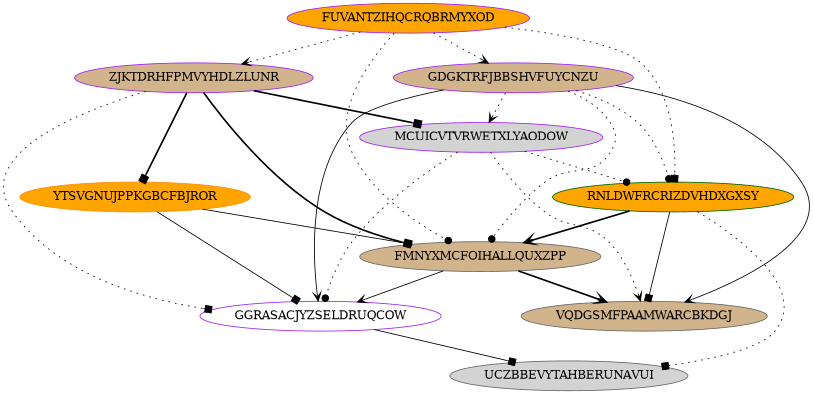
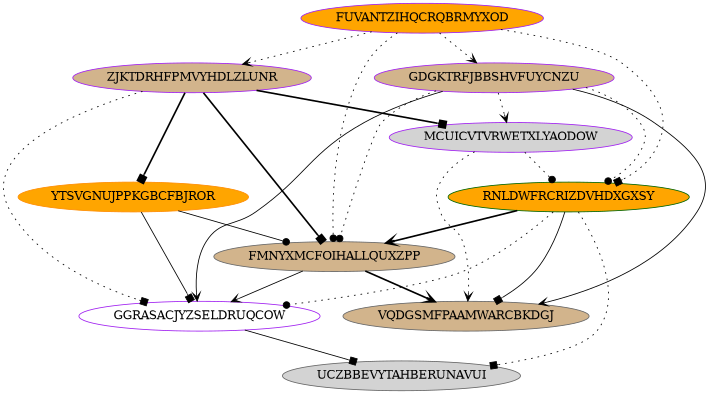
  digraph {
    node [Weight=18 color=purple fillcolor=tan style=filled]
    edge [Weight=12 arrowhead=vee style=dotted]
    FUVANTZIHQCRQBRMYXOD [Weight=12 fillcolor=orange]
    ZJKTDRHFPMVYHDLZLUNR [Weight=13]
    GDGKTRFJBBSHVFUYCNZU [Weight=19]
    RNLDWFRCRIZDVHDXGXSY [color=darkgreen fillcolor=orange]
    FMNYXMCFOIHALLQUXZPP [Weight=10 color=gray40]
    MCUICVTVRWETXLYAODOW [Weight=16 fillcolor=lightgrey]
    YTSVGNUJPPKGBCFBJROR [color=darkorange fillcolor=orange]
    GGRASACJYZSELDRUQCOW [Weight=13 fillcolor=white]
    VQDGSMFPAAMWARCBKDGJ [color=gray40]
    UCZBBEVYTAHBERUNAVUI [Weight=16 color=gray40 fillcolor=lightgrey]
    FUVANTZIHQCRQBRMYXOD -> ZJKTDRHFPMVYHDLZLUNR [Weight=20]
    FUVANTZIHQCRQBRMYXOD -> GDGKTRFJBBSHVFUYCNZU
    FUVANTZIHQCRQBRMYXOD -> RNLDWFRCRIZDVHDXGXSY [Weight=10 arrowhead=box]
    FUVANTZIHQCRQBRMYXOD -> FMNYXMCFOIHALLQUXZPP [Weight=20 arrowhead=dot]
    ZJKTDRHFPMVYHDLZLUNR -> FMNYXMCFOIHALLQUXZPP [Weight=14 arrowhead=box style=bold]
    ZJKTDRHFPMVYHDLZLUNR -> MCUICVTVRWETXLYAODOW [Weight=17 arrowhead=box style=bold]
    ZJKTDRHFPMVYHDLZLUNR -> YTSVGNUJPPKGBCFBJROR [Weight=19 arrowhead=box style=bold]
    ZJKTDRHFPMVYHDLZLUNR -> GGRASACJYZSELDRUQCOW [Weight=10 arrowhead=box]
    GDGKTRFJBBSHVFUYCNZU -> RNLDWFRCRIZDVHDXGXSY [Weight=19 arrowhead=dot]
    GDGKTRFJBBSHVFUYCNZU -> FMNYXMCFOIHALLQUXZPP [Weight=18 arrowhead=dot]
    GDGKTRFJBBSHVFUYCNZU -> MCUICVTVRWETXLYAODOW [Weight=11]
    GDGKTRFJBBSHVFUYCNZU -> GGRASACJYZSELDRUQCOW [Weight=18 style=solid]
    GDGKTRFJBBSHVFUYCNZU -> VQDGSMFPAAMWARCBKDGJ [style=solid]
    RNLDWFRCRIZDVHDXGXSY -> FMNYXMCFOIHALLQUXZPP [Weight=13 style=bold]
    RNLDWFRCRIZDVHDXGXSY -> VQDGSMFPAAMWARCBKDGJ [Weight=10 arrowhead=box style=solid]
    RNLDWFRCRIZDVHDXGXSY -> UCZBBEVYTAHBERUNAVUI [Weight=16 arrowhead=box]
    FMNYXMCFOIHALLQUXZPP -> GGRASACJYZSELDRUQCOW [Weight=11 style=solid]
    FMNYXMCFOIHALLQUXZPP -> VQDGSMFPAAMWARCBKDGJ [Weight=13 style=bold]
    MCUICVTVRWETXLYAODOW -> RNLDWFRCRIZDVHDXGXSY [Weight=19 arrowhead=dot]
-   MCUICVTVRWETXLYAODOW -> GGRASACJYZSELDRUQCOW [arrowhead=dot]
+   RNLDWFRCRIZDVHDXGXSY -> GGRASACJYZSELDRUQCOW [arrowhead=dot]
    MCUICVTVRWETXLYAODOW -> VQDGSMFPAAMWARCBKDGJ [Weight=13]
    YTSVGNUJPPKGBCFBJROR -> FMNYXMCFOIHALLQUXZPP [Weight=16 arrowhead=dot style=solid]
    YTSVGNUJPPKGBCFBJROR -> GGRASACJYZSELDRUQCOW [Weight=15 arrowhead=box style=solid]
    GGRASACJYZSELDRUQCOW -> UCZBBEVYTAHBERUNAVUI [Weight=18 arrowhead=box style=solid]
  }
